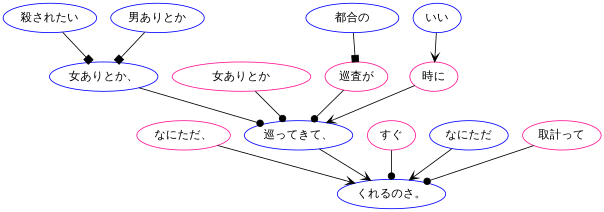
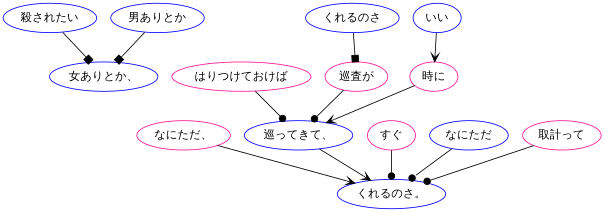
  digraph {
    fontname="Noto Sans"
    node [color=blue fontname="Noto Sans"]
    edge [arrowhead=vee fontname="Noto Sans"]
    n1 [color=deeppink label="なにただ、"]
    n2 [label="くれるのさ。"]
    n3 [label="殺されたい"]
    n4 [label="女ありとか、"]
    n5 [label="巡ってきて、"]
    n6 [label="男ありとか"]
-   n7 [color=deeppink label="女ありとか"]
+   n7 [color=deeppink label="はりつけておけば"]
    n8 [color=deeppink label="巡査が"]
-   n9 [label="都合の"]
+   n9 [label="くれるのさ"]
    n10 [label="いい"]
    n11 [color=deeppink label="時に"]
    n12 [color=deeppink label="すぐ"]
    n13 [label="なにただ"]
    n14 [color=deeppink label="取計って"]
    n1 -> n2
    n3 -> n4 [arrowhead=box]
-   n4 -> n5 [arrowhead=dot]
    n5 -> n2
    n6 -> n4 [arrowhead=box]
    n7 -> n5 [arrowhead=dot]
    n8 -> n5 [arrowhead=dot]
    n9 -> n8 [arrowhead=box]
    n10 -> n11
    n11 -> n5
    n12 -> n2 [arrowhead=dot]
-   n13 -> n2
+   n13 -> n2 [arrowhead=dot]
    n14 -> n2 [arrowhead=dot]
  }
